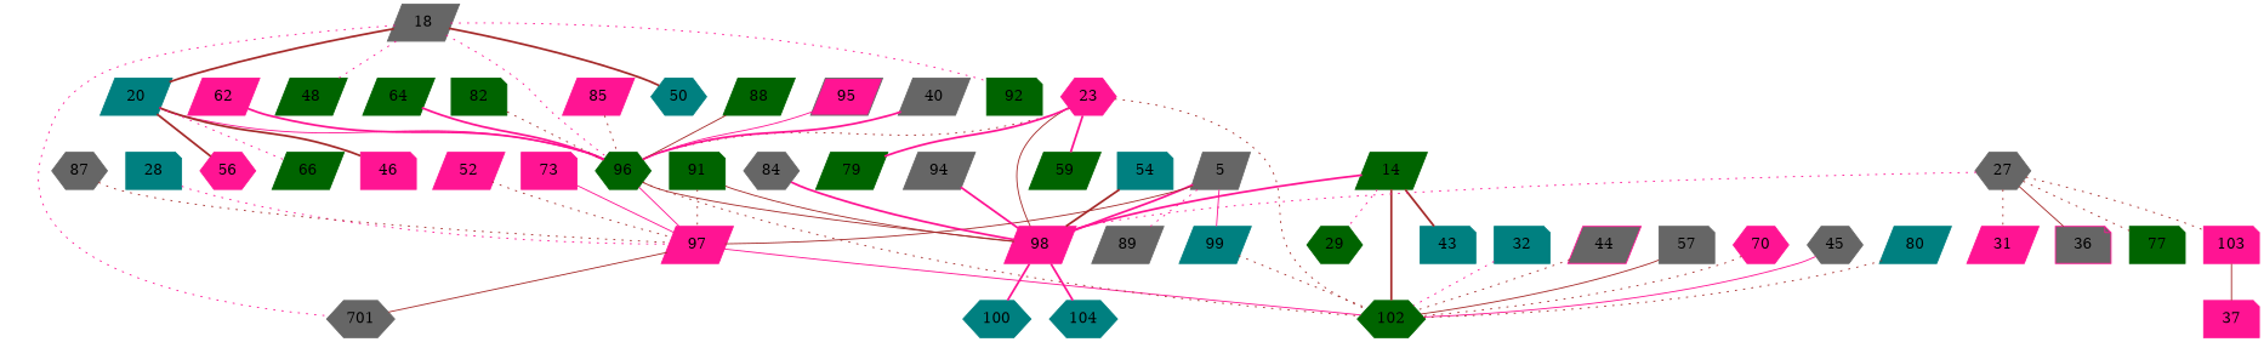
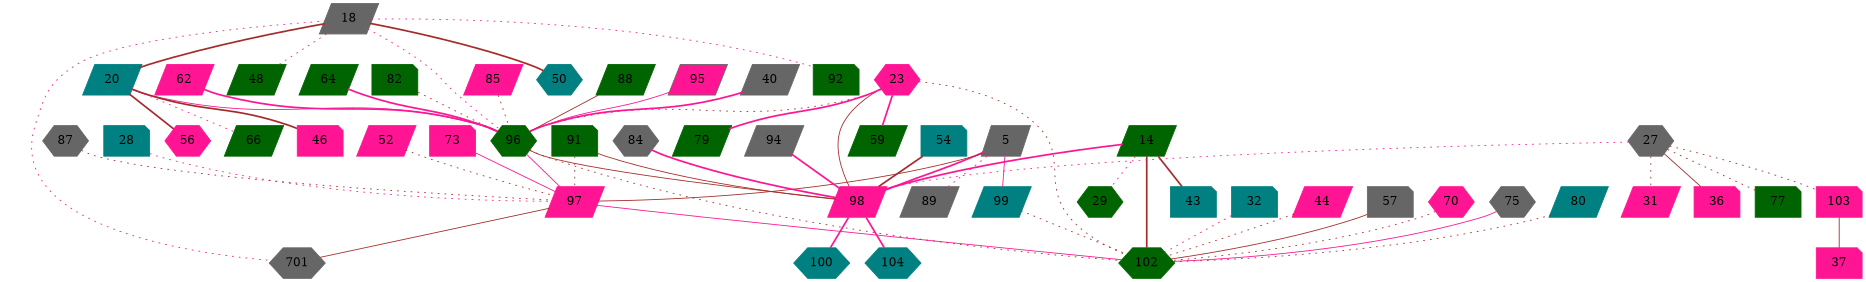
  graph {
    node [color=deeppink shape=parallelogram style=filled]
    edge [color=brown style=dotted]
    5 [color=gray40 super="+1"]
    89 [color=gray40 super="+60+74"]
    98 [super="+90+78+35"]
    99 [color=teal]
    97 [super="+9+30+34+10"]
    100 [color=teal shape=hexagon]
    104 [color=teal shape=hexagon]
    102 [color=darkgreen shape=hexagon super="+69"]
    14 [color=darkgreen super="+11"]
    29 [color=darkgreen shape=hexagon]
    43 [color=teal shape=note]
    18 [color=gray40 super="+17"]
    20 [color=teal super="+19"]
    48 [color=darkgreen]
    50 [color=teal shape=hexagon]
    92 [color=darkgreen shape=note super="+63"]
    96 [color=darkgreen shape=hexagon super="+33+68+93"]
    n18 [color=gray40 label=701 shape=hexagon]
    46 [shape=note]
    56 [shape=hexagon super="+47"]
    66 [color=darkgreen]
    23 [shape=hexagon super="+22"]
    59 [color=darkgreen]
    79 [color=darkgreen]
    27 [color=gray40 shape=hexagon super="+8"]
    31
-   36 [shape=note fillcolor=gray40]
+   36 [shape=note]
    77 [color=darkgreen shape=note]
    103 [shape=note]
    37 [shape=note]
    28 [color=teal shape=note]
    32 [color=teal shape=note]
    40 [color=gray40]
-   44 [fillcolor=gray40]
+   44
    52
    54 [color=teal shape=note]
    57 [color=gray40 shape=note]
    62
    64 [color=darkgreen]
    70 [shape=hexagon]
    73 [shape=note super="+72"]
-   75 [color=gray40 shape=hexagon label=45]
+   75 [color=gray40 shape=hexagon]
    80 [color=teal super="+58"]
    82 [color=darkgreen shape=note]
    84 [color=gray40 shape=hexagon super="+83"]
    85
    87 [color=gray40 shape=hexagon]
    88 [color=darkgreen]
    91 [color=darkgreen shape=note super="+81"]
    94 [color=gray40]
    95 [color=gray40 fillcolor=deeppink]
    5 -- 89 [color=deeppink]
    5 -- 98 [color=deeppink style=bold weight=6]
    5 -- 99 [color=deeppink style=solid]
    5 -- 97 [style=solid weight=6]
    98 -- 100 [color=deeppink style=bold]
    98 -- 104 [color=deeppink style=bold]
    99 -- 102
    97 -- 102 [color=deeppink style=solid]
    97 -- n18 [style=solid]
    14 -- 98 [color=deeppink style=bold]
    14 -- 102 [style=bold weight=6]
    14 -- 29 [color=deeppink]
    14 -- 43 [style=bold]
    18 -- 20 [style=bold weight=4]
    18 -- 48 [color=deeppink]
    18 -- 50 [style=bold]
    18 -- 92 [color=deeppink]
    18 -- 96 [color=deeppink weight=4]
    18 -- n18 [color=deeppink]
    20 -- 96 [color=deeppink style=solid weight=2]
    20 -- 46 [style=bold]
    20 -- 56 [style=bold]
    20 -- 66 [color=deeppink]
    96 -- 98 [style=solid weight=2]
    96 -- 97 [color=deeppink style=solid weight=2]
    96 -- 102 [weight=4]
    23 -- 98 [style=solid]
    23 -- 102
    23 -- 96 [weight=7]
    23 -- 59 [color=deeppink style=bold]
    23 -- 79 [color=deeppink style=bold]
    27 -- 98 [color=deeppink weight=3]
    27 -- 31
    27 -- 36 [style=solid]
    27 -- 77
    27 -- 103
    103 -- 37 [style=solid]
    28 -- 97 [color=deeppink]
    32 -- 102 [color=deeppink]
    40 -- 96 [color=deeppink style=bold]
    44 -- 102
    52 -- 97
    54 -- 98 [style=bold]
    57 -- 102 [style=solid]
    62 -- 96 [color=deeppink style=bold]
    64 -- 96 [color=deeppink style=bold]
    70 -- 102
    73 -- 97 [color=deeppink style=solid]
    75 -- 102 [color=deeppink style=solid]
    80 -- 102
    82 -- 96
    84 -- 98 [color=deeppink style=bold]
    85 -- 96
    87 -- 97
    88 -- 96 [style=solid]
    91 -- 98 [style=solid]
    91 -- 97
    94 -- 98 [color=deeppink style=bold]
    95 -- 96 [color=deeppink style=solid]
  }
